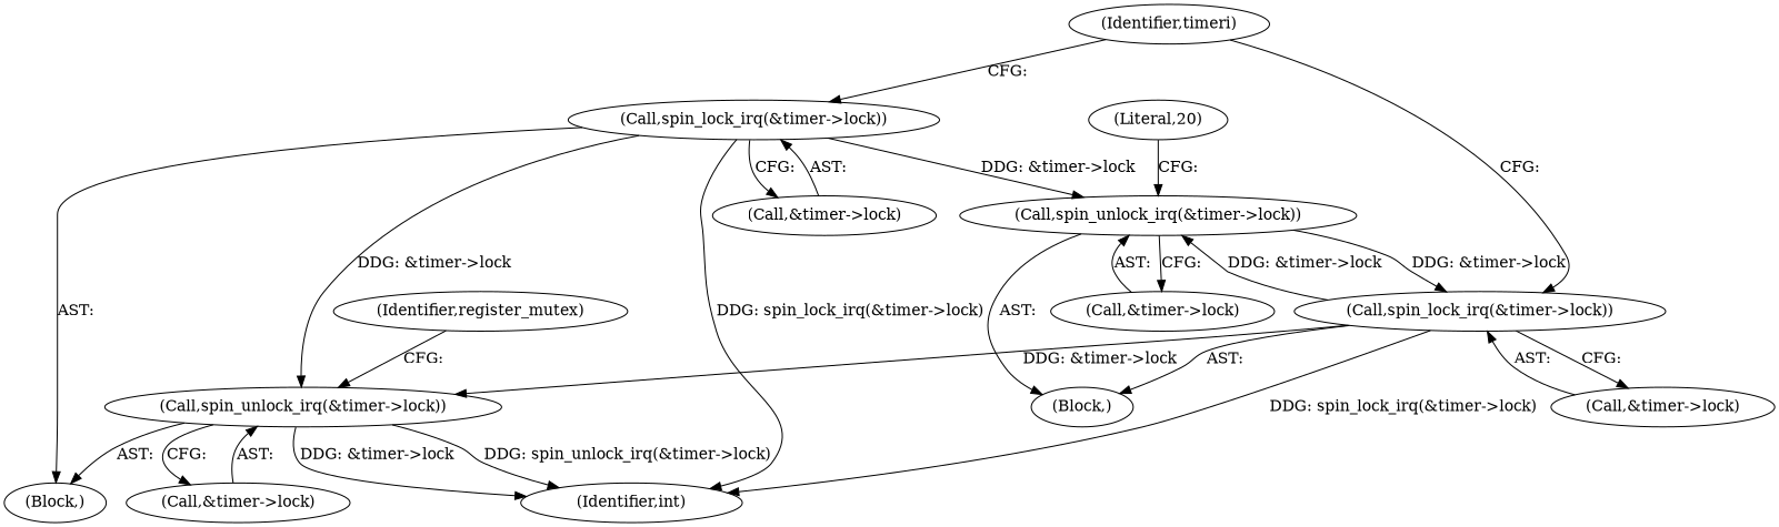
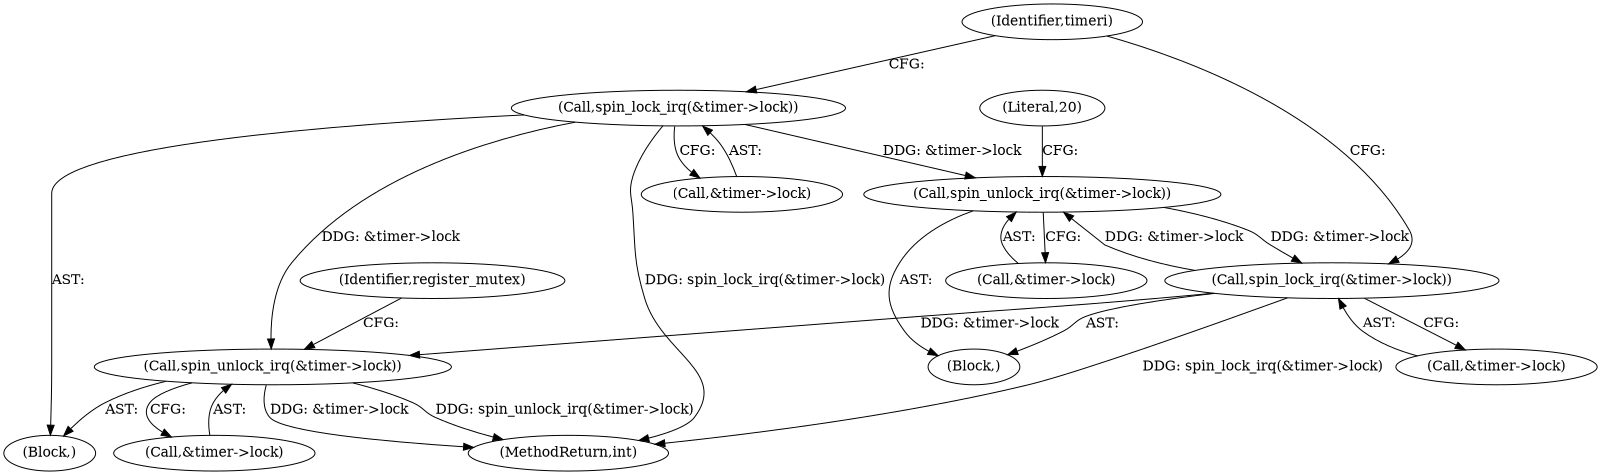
  digraph {
    n1 [label="(Call,spin_unlock_irq(&timer->lock))"]
    n2 [label="(Call,spin_lock_irq(&timer->lock))"]
    n3 [label="(Call,&timer->lock)"]
    n4 [label="(Block,)"]
    n5 [label="(Call,spin_unlock_irq(&timer->lock))"]
    n6 [label="(Call,&timer->lock)"]
-   n7 [label="(Identifier,int)"]
+   n7 [label="(MethodReturn,int)"]
    n8 [label="(Block,)"]
    n9 [label="(Call,&timer->lock)"]
    n10 [label="(Call,spin_lock_irq(&timer->lock))"]
    n11 [label="(Call,&timer->lock)"]
    n12 [label="(Identifier,register_mutex)"]
    n13 [label="(Literal,20)"]
    n14 [label="(Identifier,timeri)"]
    n1 -> n2 [label="DDG: &timer->lock"]
    n1 -> n3 [label="CFG: "]
    n1 -> n4 [label="AST: "]
    n2 -> n1 [label="DDG: &timer->lock"]
    n2 -> n4 [label="AST: "]
    n2 -> n5 [label="DDG: &timer->lock"]
    n2 -> n6 [label="CFG: "]
    n2 -> n7 [label="DDG: spin_lock_irq(&timer->lock)"]
    n3 -> n1 [label="AST: "]
    n5 -> n7 [label="DDG: spin_unlock_irq(&timer->lock)"]
    n5 -> n7 [label="DDG: &timer->lock"]
    n5 -> n8 [label="AST: "]
    n5 -> n9 [label="CFG: "]
    n6 -> n2 [label="AST: "]
    n9 -> n5 [label="AST: "]
    n10 -> n1 [label="DDG: &timer->lock"]
    n10 -> n5 [label="DDG: &timer->lock"]
    n10 -> n7 [label="DDG: spin_lock_irq(&timer->lock)"]
    n10 -> n8 [label="AST: "]
    n10 -> n11 [label="CFG: "]
    n11 -> n10 [label="AST: "]
    n12 -> n5 [label="CFG: "]
    n13 -> n1 [label="CFG: "]
    n14 -> n2 [label="CFG: "]
    n14 -> n10 [label="CFG: "]
  }
